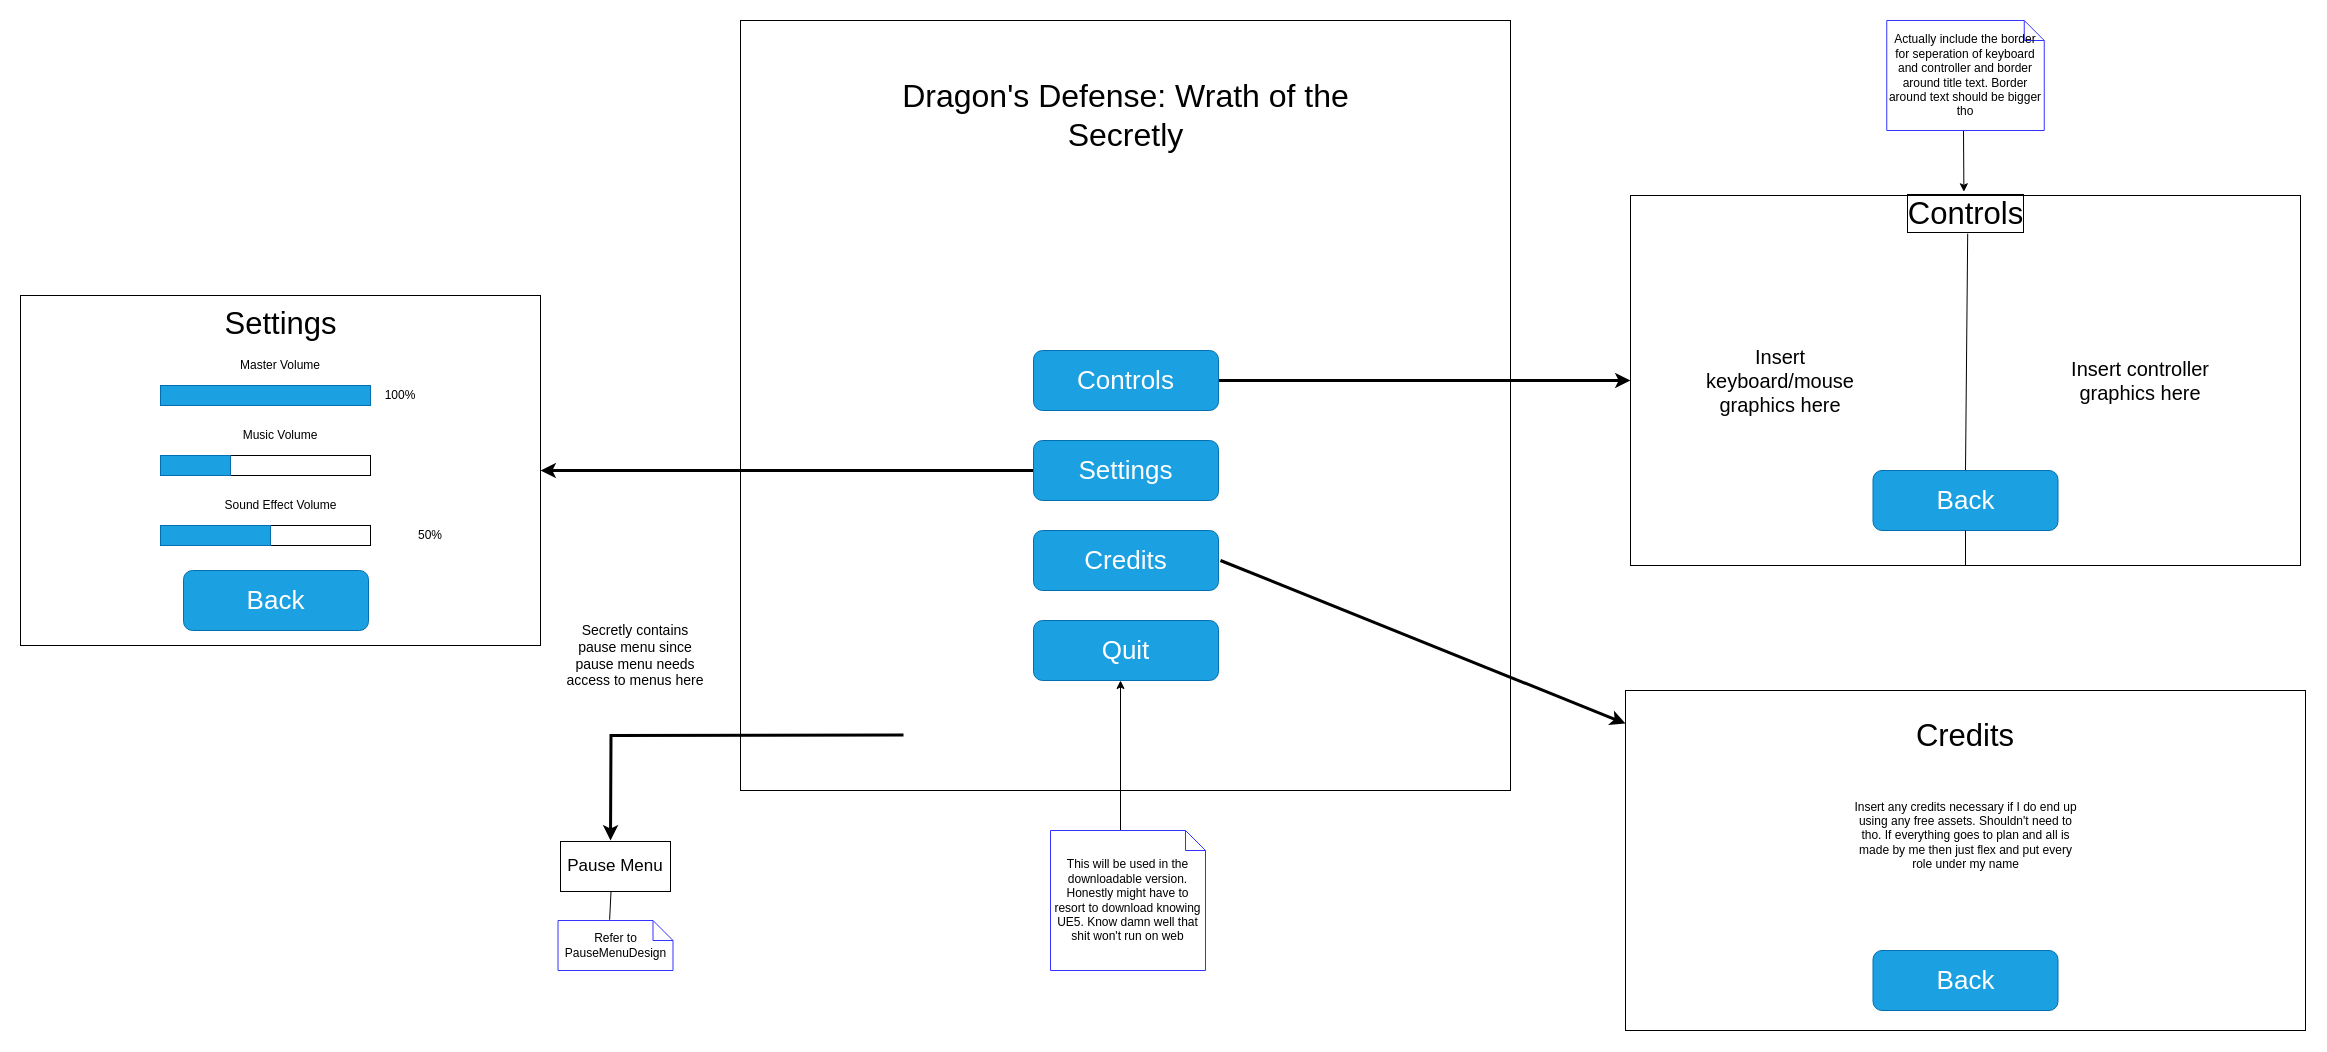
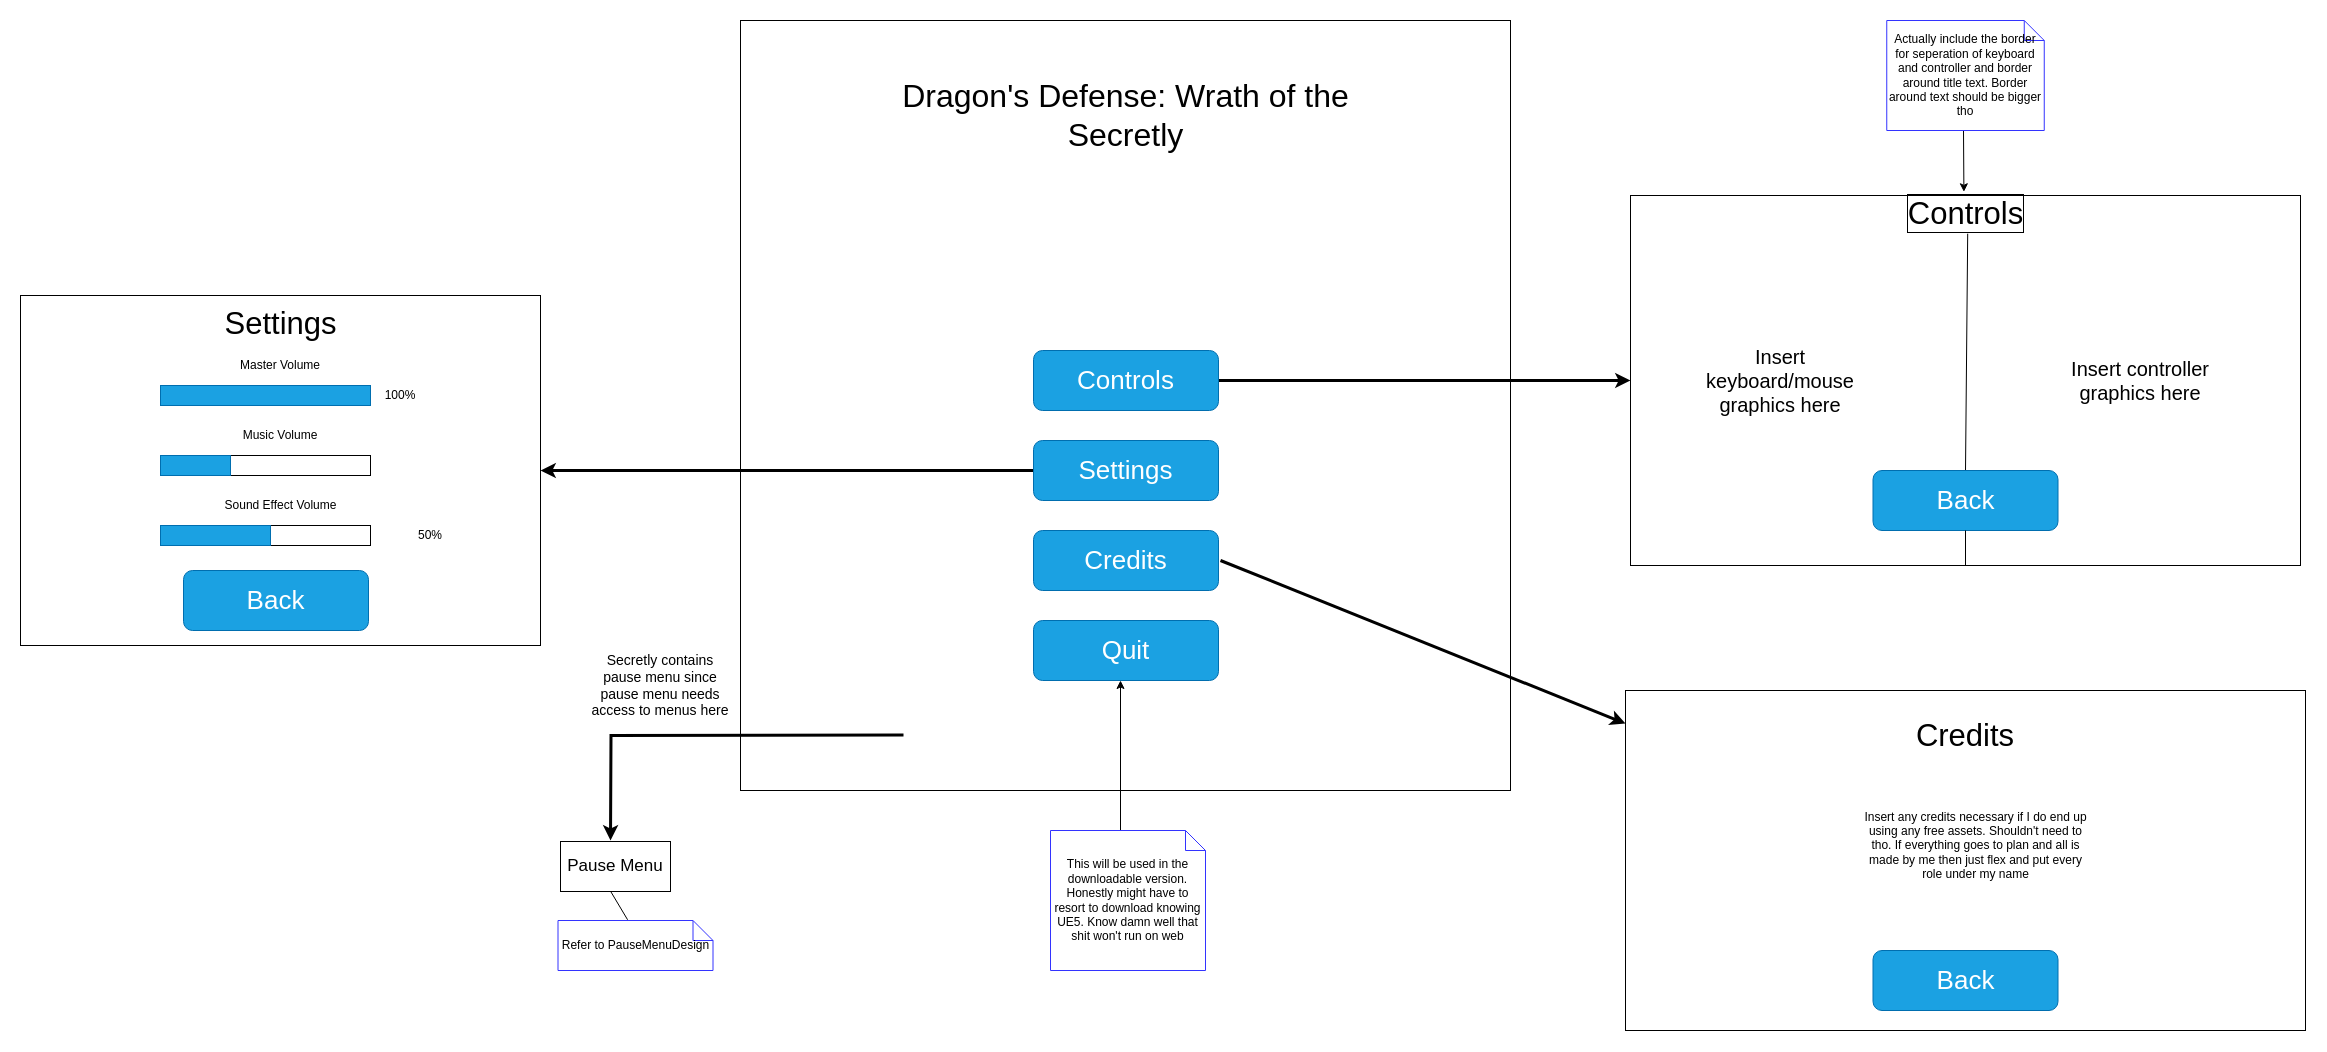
  <mxCell id="0" />
  <mxCell id="1" parent="0" />
  <mxCell id="2" value="" style="whiteSpace=wrap;html=1;aspect=fixed;" parent="1" vertex="1"><mxGeometry x="740" y="20" width="770" height="770" as="geometry" /></mxCell>
  <mxCell id="3" value="&lt;font style=&quot;font-size: 32px;&quot;&gt;Dragon's Defense: Wrath of the Secretly&lt;/font&gt;" style="text;html=1;strokeColor=none;fillColor=none;align=center;verticalAlign=middle;whiteSpace=wrap;rounded=0;" parent="1" vertex="1"><mxGeometry x="888" y="50" width="475" height="130" as="geometry" /></mxCell>
  <mxCell id="4" value="" style="edgeStyle=orthogonalEdgeStyle;rounded=0;orthogonalLoop=1;jettySize=auto;html=1;strokeWidth=3;" parent="1" source="5" edge="1"><mxGeometry relative="1" as="geometry"><mxPoint x="1630" y="380" as="targetPoint" /></mxGeometry></mxCell>
  <mxCell id="5" value="&lt;span style=&quot;font-size: 26px;&quot;&gt;Controls&lt;/span&gt;" style="rounded=1;whiteSpace=wrap;html=1;fillColor=#1ba1e2;fontColor=#ffffff;strokeColor=#006EAF;gradientColor=none;strokeWidth=1;" parent="1" vertex="1"><mxGeometry x="1033" y="350" width="185" height="60" as="geometry" /></mxCell>
  <mxCell id="6" value="" style="edgeStyle=orthogonalEdgeStyle;rounded=0;orthogonalLoop=1;jettySize=auto;html=1;strokeWidth=3;" parent="1" source="7" edge="1"><mxGeometry relative="1" as="geometry"><mxPoint x="540" y="470" as="targetPoint" /></mxGeometry></mxCell>
  <mxCell id="7" value="&lt;span style=&quot;font-size: 26px;&quot;&gt;Settings&lt;/span&gt;" style="rounded=1;whiteSpace=wrap;html=1;fillColor=#1ba1e2;fontColor=#ffffff;strokeColor=#006EAF;gradientColor=none;strokeWidth=1;" parent="1" vertex="1"><mxGeometry x="1033" y="440" width="185" height="60" as="geometry" /></mxCell>
  <mxCell id="8" value="&lt;span style=&quot;font-size: 26px;&quot;&gt;Credits&lt;/span&gt;" style="rounded=1;whiteSpace=wrap;html=1;fillColor=#1ba1e2;fontColor=#ffffff;strokeColor=#006EAF;gradientColor=none;strokeWidth=1;" parent="1" vertex="1"><mxGeometry x="1033" y="530" width="185" height="60" as="geometry" /></mxCell>
  <mxCell id="9" value="&lt;span style=&quot;font-size: 26px;&quot;&gt;Quit&lt;/span&gt;" style="rounded=1;whiteSpace=wrap;html=1;fillColor=#1ba1e2;fontColor=#ffffff;strokeColor=#006EAF;gradientColor=none;strokeWidth=1;" parent="1" vertex="1"><mxGeometry x="1033" y="620" width="185" height="60" as="geometry" /></mxCell>
  <mxCell id="10" value="" style="endArrow=classic;html=1;rounded=0;" parent="1" edge="1"><mxGeometry width="50" height="50" relative="1" as="geometry"><mxPoint x="1120" y="830" as="sourcePoint" /><mxPoint x="1120" y="680" as="targetPoint" /></mxGeometry></mxCell>
  <mxCell id="11" value="This will be used in the downloadable version. Honestly might have to resort to download knowing UE5. Know damn well that shit won't run on web" style="shape=note;size=20;whiteSpace=wrap;html=1;strokeColor=#3333FF;" parent="1" vertex="1"><mxGeometry x="1050" y="830" width="155" height="140" as="geometry" /></mxCell>
  <mxCell id="12" value="" style="rounded=0;whiteSpace=wrap;html=1;" parent="1" vertex="1"><mxGeometry x="1630" y="195" width="670" height="370" as="geometry" /></mxCell>
  <mxCell id="13" value="&lt;font style=&quot;font-size: 31px;&quot;&gt;Controls&lt;/font&gt;" style="text;html=1;strokeColor=none;fillColor=none;align=center;verticalAlign=middle;whiteSpace=wrap;rounded=0;labelBorderColor=default;" parent="1" vertex="1"><mxGeometry x="1903.75" y="195" width="122.5" height="35" as="geometry" /></mxCell>
  <mxCell id="14" value="" style="endArrow=none;html=1;rounded=0;entryX=0.518;entryY=1.091;entryDx=0;entryDy=0;exitX=0.5;exitY=0;exitDx=0;exitDy=0;entryPerimeter=0;" parent="1" source="35" target="13" edge="1"><mxGeometry width="50" height="50" relative="1" as="geometry"><mxPoint x="1650" y="350" as="sourcePoint" /><mxPoint x="1700" y="300" as="targetPoint" /></mxGeometry></mxCell>
  <mxCell id="15" value="" style="endArrow=classic;html=1;rounded=0;entryX=0.487;entryY=-0.106;entryDx=0;entryDy=0;entryPerimeter=0;" parent="1" target="13" edge="1"><mxGeometry width="50" height="50" relative="1" as="geometry"><mxPoint x="1963" y="130" as="sourcePoint" /><mxPoint x="1970" y="230" as="targetPoint" /></mxGeometry></mxCell>
  <mxCell id="16" value="Actually include the border for seperation of keyboard and controller and border around title text. Border around text should be bigger tho" style="shape=note;size=20;whiteSpace=wrap;html=1;strokeColor=#3333FF;" parent="1" vertex="1"><mxGeometry x="1886.25" y="20" width="157.5" height="110" as="geometry" /></mxCell>
  <mxCell id="17" value="&lt;font style=&quot;font-size: 20px;&quot;&gt;Insert keyboard/mouse graphics here&lt;/font&gt;" style="text;html=1;strokeColor=none;fillColor=none;align=center;verticalAlign=middle;whiteSpace=wrap;rounded=0;" parent="1" vertex="1"><mxGeometry x="1700" y="335" width="160" height="90" as="geometry" /></mxCell>
  <mxCell id="18" value="&lt;font style=&quot;font-size: 20px;&quot;&gt;Insert controller graphics here&lt;/font&gt;" style="text;html=1;strokeColor=none;fillColor=none;align=center;verticalAlign=middle;whiteSpace=wrap;rounded=0;" parent="1" vertex="1"><mxGeometry x="2070" y="342.5" width="140" height="75" as="geometry" /></mxCell>
  <mxCell id="19" value="" style="rounded=0;whiteSpace=wrap;html=1;" parent="1" vertex="1"><mxGeometry x="20" y="295" width="520" height="350" as="geometry" /></mxCell>
  <mxCell id="20" value="&lt;font style=&quot;font-size: 31px;&quot;&gt;Settings&lt;/font&gt;" style="text;html=1;strokeColor=none;fillColor=none;align=center;verticalAlign=middle;whiteSpace=wrap;rounded=0;" parent="1" vertex="1"><mxGeometry x="207.5" y="302.5" width="145" height="40" as="geometry" /></mxCell>
  <mxCell id="21" value="" style="rounded=0;whiteSpace=wrap;html=1;fillColor=#1ba1e2;fontColor=#ffffff;strokeColor=#006EAF;" parent="1" vertex="1"><mxGeometry x="160" y="385" width="210" height="20" as="geometry" /></mxCell>
  <mxCell id="22" value="100%" style="text;html=1;strokeColor=none;fillColor=none;align=center;verticalAlign=middle;whiteSpace=wrap;rounded=0;" parent="1" vertex="1"><mxGeometry x="370" y="380" width="60" height="30" as="geometry" /></mxCell>
  <mxCell id="23" value="Master Volume" style="text;html=1;strokeColor=none;fillColor=none;align=center;verticalAlign=middle;whiteSpace=wrap;rounded=0;" parent="1" vertex="1"><mxGeometry x="225" y="350" width="110" height="30" as="geometry" /></mxCell>
  <mxCell id="24" value="" style="rounded=0;whiteSpace=wrap;html=1;" parent="1" vertex="1"><mxGeometry x="230" y="455" width="140" height="20" as="geometry" /></mxCell>
  <mxCell id="25" value="" style="rounded=0;whiteSpace=wrap;html=1;fillColor=#1ba1e2;fontColor=#ffffff;strokeColor=#006EAF;" parent="1" vertex="1"><mxGeometry x="160" y="455" width="70" height="20" as="geometry" /></mxCell>
  <mxCell id="26" value="Music Volume" style="text;html=1;strokeColor=none;fillColor=none;align=center;verticalAlign=middle;whiteSpace=wrap;rounded=0;" parent="1" vertex="1"><mxGeometry x="225" y="420" width="110" height="30" as="geometry" /></mxCell>
  <mxCell id="27" value="" style="rounded=0;whiteSpace=wrap;html=1;" parent="1" vertex="1"><mxGeometry x="270" y="525" width="100" height="20" as="geometry" /></mxCell>
  <mxCell id="28" value="" style="rounded=0;whiteSpace=wrap;html=1;fillColor=#1ba1e2;fontColor=#ffffff;strokeColor=#006EAF;" parent="1" vertex="1"><mxGeometry x="160" y="525" width="110" height="20" as="geometry" /></mxCell>
  <mxCell id="29" value="50%" style="text;html=1;strokeColor=none;fillColor=none;align=center;verticalAlign=middle;whiteSpace=wrap;rounded=0;" parent="1" vertex="1"><mxGeometry x="400" y="520" width="60" height="30" as="geometry" /></mxCell>
  <mxCell id="30" value="Sound Effect Volume" style="text;html=1;strokeColor=none;fillColor=none;align=center;verticalAlign=middle;whiteSpace=wrap;rounded=0;" parent="1" vertex="1"><mxGeometry x="212.5" y="490" width="135" height="30" as="geometry" /></mxCell>
  <mxCell id="31" value="" style="endArrow=classic;html=1;rounded=0;strokeWidth=3;" parent="1" target="32" edge="1"><mxGeometry width="50" height="50" relative="1" as="geometry"><mxPoint x="1220" y="560" as="sourcePoint" /><mxPoint x="1620" y="770" as="targetPoint" /></mxGeometry></mxCell>
  <mxCell id="32" value="" style="rounded=0;whiteSpace=wrap;html=1;" parent="1" vertex="1"><mxGeometry x="1625" y="690" width="680" height="340" as="geometry" /></mxCell>
  <mxCell id="33" value="&lt;font style=&quot;font-size: 31px;&quot;&gt;Credits&lt;/font&gt;" style="text;html=1;strokeColor=none;fillColor=none;align=center;verticalAlign=middle;whiteSpace=wrap;rounded=0;" parent="1" vertex="1"><mxGeometry x="1895" y="710" width="140" height="50" as="geometry" /></mxCell>
- <mxCell id="34" value="Insert any credits necessary if I do end up using any free assets. Shouldn't need to tho. If everything goes to plan and all is made by me then just flex and put every role under my name" style="text;html=1;strokeColor=none;fillColor=none;align=center;verticalAlign=middle;whiteSpace=wrap;rounded=0;" parent="1" vertex="1"><mxGeometry x="1852" y="790" width="227" height="90" as="geometry" /></mxCell>
+ <mxCell id="34" value="Insert any credits necessary if I do end up using any free assets. Shouldn't need to tho. If everything goes to plan and all is made by me then just flex and put every role under my name" style="text;html=1;strokeColor=none;fillColor=none;align=center;verticalAlign=middle;whiteSpace=wrap;rounded=0;" parent="1" vertex="1"><mxGeometry x="1862" y="800" width="227" height="90" as="geometry" /></mxCell>
  <mxCell id="35" value="&lt;span style=&quot;font-size: 26px;&quot;&gt;Back&lt;/span&gt;" style="rounded=1;whiteSpace=wrap;html=1;fillColor=#1ba1e2;fontColor=#ffffff;strokeColor=#006EAF;gradientColor=none;strokeWidth=1;" parent="1" vertex="1"><mxGeometry x="1872.5" y="470" width="185" height="60" as="geometry" /></mxCell>
  <mxCell id="36" value="" style="endArrow=none;html=1;rounded=0;exitX=0.5;exitY=1;exitDx=0;exitDy=0;" parent="1" source="12" target="35" edge="1"><mxGeometry width="50" height="50" relative="1" as="geometry"><mxPoint x="1975" y="480" as="sourcePoint" /><mxPoint x="1977" y="243" as="targetPoint" /></mxGeometry></mxCell>
  <mxCell id="37" value="&lt;span style=&quot;font-size: 26px;&quot;&gt;Back&lt;/span&gt;" style="rounded=1;whiteSpace=wrap;html=1;fillColor=#1ba1e2;fontColor=#ffffff;strokeColor=#006EAF;gradientColor=none;strokeWidth=1;" parent="1" vertex="1"><mxGeometry x="1872.5" y="950" width="185" height="60" as="geometry" /></mxCell>
  <mxCell id="38" value="&lt;span style=&quot;font-size: 26px;&quot;&gt;Back&lt;/span&gt;" style="rounded=1;whiteSpace=wrap;html=1;fillColor=#1ba1e2;fontColor=#ffffff;strokeColor=#006EAF;gradientColor=none;strokeWidth=1;" parent="1" vertex="1"><mxGeometry x="183" y="570" width="185" height="60" as="geometry" /></mxCell>
  <mxCell id="39" value="" style="edgeStyle=orthogonalEdgeStyle;rounded=0;orthogonalLoop=1;jettySize=auto;html=1;strokeWidth=3;" edge="1" parent="1"><mxGeometry relative="1" as="geometry"><mxPoint x="610" y="840" as="targetPoint" /><mxPoint x="903" y="734.47" as="sourcePoint" /></mxGeometry></mxCell>
  <mxCell id="40" value="&lt;font style=&quot;font-size: 17px;&quot;&gt;Pause Menu&lt;/font&gt;" style="html=1;whiteSpace=wrap;" vertex="1" parent="1"><mxGeometry x="560" y="841" width="110" height="50" as="geometry" /></mxCell>
- <mxCell id="41" value="&lt;font style=&quot;font-size: 14px;&quot;&gt;Secretly contains pause menu since pause menu needs access to menus here&lt;/font&gt;" style="text;html=1;strokeColor=none;fillColor=none;align=center;verticalAlign=middle;whiteSpace=wrap;rounded=0;" vertex="1" parent="1"><mxGeometry x="565" y="615" width="140" height="80" as="geometry" /></mxCell>
- <mxCell id="42" value="Refer to PauseMenuDesign" style="shape=note;size=20;whiteSpace=wrap;html=1;strokeColor=#3333FF;" vertex="1" parent="1"><mxGeometry x="557.5" y="920" width="115" height="50" as="geometry" /></mxCell>
+ <mxCell id="41" value="&lt;font style=&quot;font-size: 14px;&quot;&gt;Secretly contains pause menu since pause menu needs access to menus here&lt;/font&gt;" style="text;html=1;strokeColor=none;fillColor=none;align=center;verticalAlign=middle;whiteSpace=wrap;rounded=0;" vertex="1" parent="1"><mxGeometry x="590" y="645" width="140" height="80" as="geometry" /></mxCell>
+ <mxCell id="42" value="Refer to PauseMenuDesign" style="shape=note;size=20;whiteSpace=wrap;html=1;strokeColor=#3333FF;" vertex="1" parent="1"><mxGeometry x="557.5" y="920" width="155" height="50" as="geometry" /></mxCell>
  <mxCell id="43" value="" style="endArrow=none;html=1;rounded=0;exitX=0.449;exitY=-0.015;exitDx=0;exitDy=0;exitPerimeter=0;entryX=0.459;entryY=1.009;entryDx=0;entryDy=0;entryPerimeter=0;" edge="1" parent="1" source="42" target="40"><mxGeometry width="50" height="50" relative="1" as="geometry"><mxPoint x="610" y="910" as="sourcePoint" /><mxPoint x="660" y="860" as="targetPoint" /></mxGeometry></mxCell>
